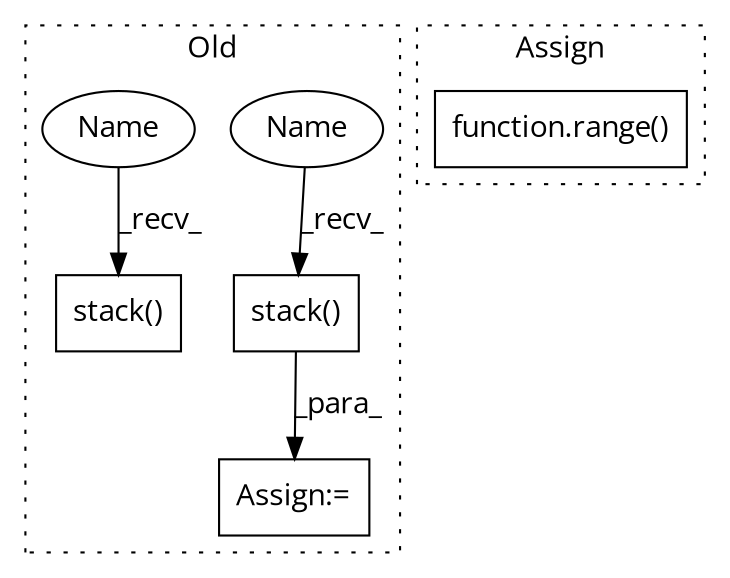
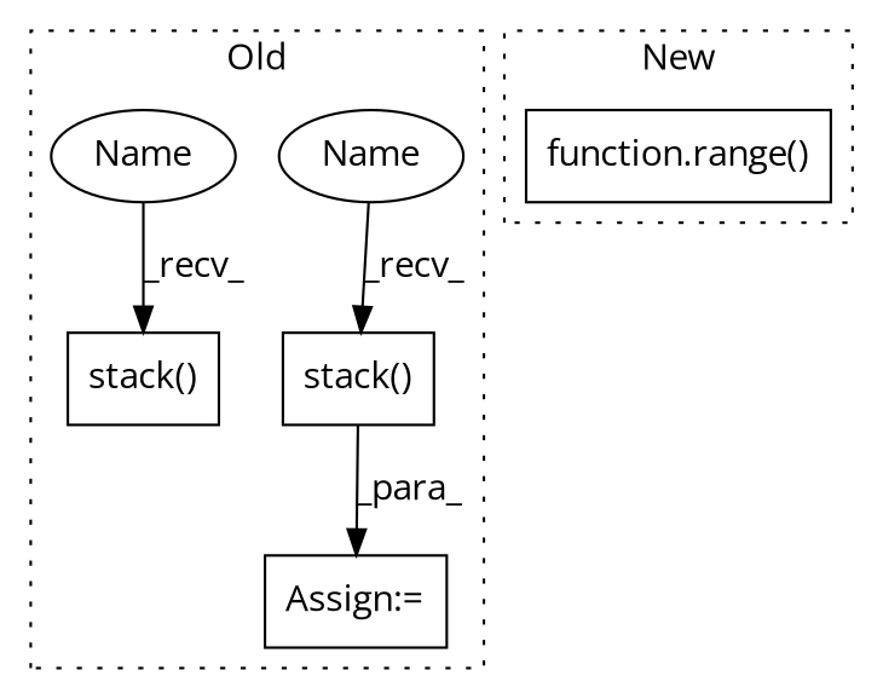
  digraph {
    fontname="Open Sans"
    node [a=75 l="12,1" shape=box fontname="Open Sans"]
    edge [fontname="Open Sans"]
    n1 [label="stack()" s="12312,12338"]
    n2 [a=68 l=3 label="Assign:=" s=12641]
    n3 [label="stack()" s="14876,14901"]
    n4 [a=87 l=5 label=Name s=12312 shape=ellipse]
    n5 [a=87 l=5 label=Name s=14876 shape=ellipse]
    n6 [l="6,1" label="function.range()" s="15937,15960"]
    subgraph cluster_1 {
      label=Old
      style=dotted
      n1
      n2
      n3
      n4
      n5
    }
    subgraph cluster_2 {
-     label=Assign
+     label=New
      style=dotted
      n6
    }
    n1 -> n2 [label=_para_]
    n4 -> n1 [label=_recv_]
    n5 -> n3 [label=_recv_]
  }
